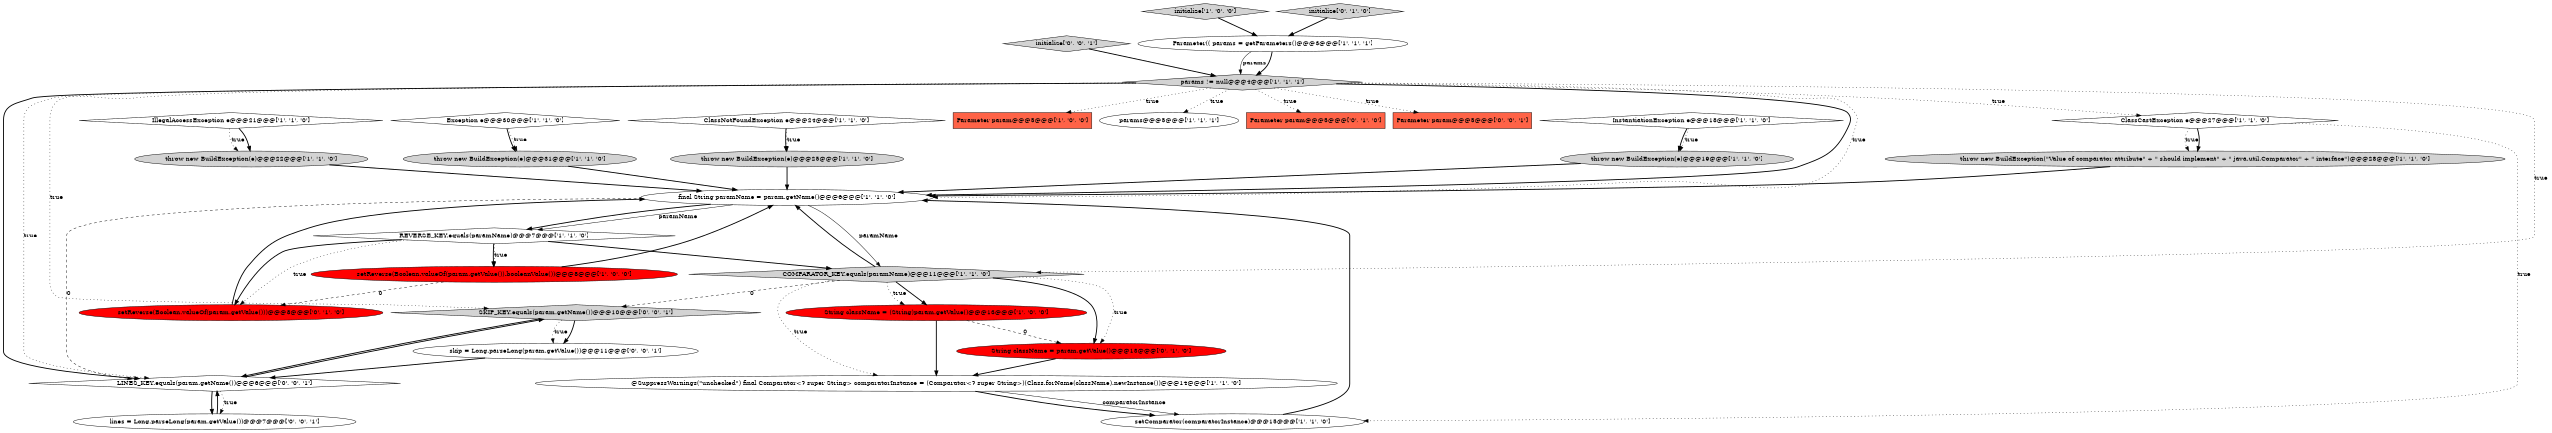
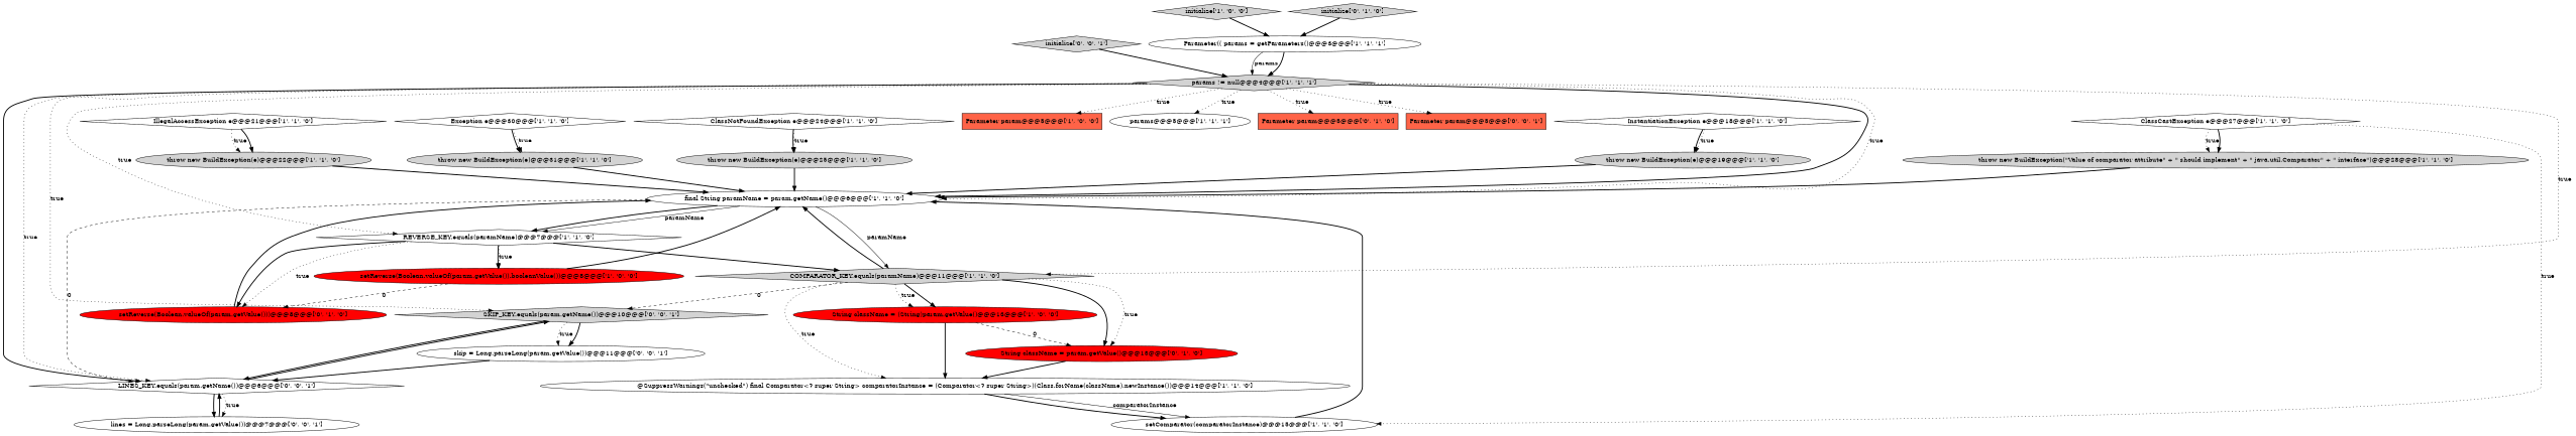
  digraph {
    node [fillcolor=white shape=ellipse style=filled]
    edge [style=bold]
    n1 [fillcolor=lightgray label="throw new BuildException(e)@@@19@@@['1', '1', '0']"]
    n2 [label="final String paramName = param.getName()@@@6@@@['1', '1', '0']"]
    n3 [label="REVERSE_KEY.equals(paramName)@@@7@@@['1', '1', '0']" shape=diamond]
    n4 [label="LINES_KEY.equals(param.getName())@@@6@@@['0', '0', '1']" shape=diamond]
    n5 [fillcolor=lightgray label="COMPARATOR_KEY.equals(paramName)@@@11@@@['1', '1', '0']" shape=diamond]
    n6 [fillcolor=red label="setReverse(Boolean.valueOf(param.getValue()))@@@8@@@['0', '1', '0']"]
    n7 [fillcolor=red label="setReverse(Boolean.valueOf(param.getValue()).booleanValue())@@@8@@@['1', '0', '0']"]
    n8 [fillcolor=lightgray label="SKIP_KEY.equals(param.getName())@@@10@@@['0', '0', '1']" shape=diamond]
    n9 [label="lines = Long.parseLong(param.getValue())@@@7@@@['0', '0', '1']"]
    n10 [fillcolor=red label="String className = (String)param.getValue()@@@13@@@['1', '0', '0']"]
    n11 [fillcolor=red label="String className = param.getValue()@@@13@@@['0', '1', '0']"]
    n12 [label="@SuppressWarnings(\"unchecked\") final Comparator<? super String> comparatorInstance = (Comparator<? super String>)(Class.forName(className).newInstance())@@@14@@@['1', '1', '0']"]
    n13 [fillcolor=lightgray label="initialize['0', '0', '1']" shape=diamond]
    n14 [fillcolor=lightgray label="params != null@@@4@@@['1', '1', '1']" shape=diamond]
    n15 [label="Parameter(( params = getParameters()@@@3@@@['1', '1', '1']"]
    n16 [fillcolor=tomato label="Parameter param@@@5@@@['1', '0', '0']" shape=box]
    n17 [label="params@@@5@@@['1', '1', '1']"]
    n18 [fillcolor=tomato label="Parameter param@@@5@@@['0', '1', '0']" shape=box]
    n19 [fillcolor=tomato label="Parameter param@@@5@@@['0', '0', '1']" shape=box]
    n20 [label="skip = Long.parseLong(param.getValue())@@@11@@@['0', '0', '1']"]
    n21 [label="setComparator(comparatorInstance)@@@15@@@['1', '1', '0']"]
    n22 [label="Exception e@@@30@@@['1', '1', '0']" shape=diamond]
    n23 [fillcolor=lightgray label="throw new BuildException(e)@@@31@@@['1', '1', '0']"]
    n24 [fillcolor=lightgray label="initialize['1', '0', '0']" shape=diamond]
    n25 [fillcolor=lightgray label="throw new BuildException(e)@@@22@@@['1', '1', '0']"]
    n26 [label="ClassCastException e@@@27@@@['1', '1', '0']" shape=diamond]
    n27 [fillcolor=lightgray label="throw new BuildException(\"Value of comparator attribute\" + \" should implement\" + \" java.util.Comparator\" + \" interface\")@@@28@@@['1', '1', '0']"]
    n28 [label="InstantiationException e@@@18@@@['1', '1', '0']" shape=diamond]
    n29 [label="ClassNotFoundException e@@@24@@@['1', '1', '0']" shape=diamond]
    n30 [fillcolor=lightgray label="throw new BuildException(e)@@@25@@@['1', '1', '0']"]
    n31 [fillcolor=lightgray label="initialize['0', '1', '0']" shape=diamond]
    n32 [label="IllegalAccessException e@@@21@@@['1', '1', '0']" shape=diamond]
    n1 -> n2
    n2 -> n3
    n2 -> n3 [label=paramName style=solid]
    n2 -> n4 [label=0 style=dashed]
    n2 -> n5 [label=paramName style=solid]
    n3 -> n5
    n3 -> n6
    n3 -> n6 [label=true style=dotted]
    n3 -> n7
    n3 -> n7 [label=true style=dotted]
    n4 -> n8
    n4 -> n9 [label=true style=dotted]
    n4 -> n9
    n5 -> n2
    n5 -> n8 [label=0 style=dashed]
    n5 -> n10
    n5 -> n10 [label=true style=dotted]
    n5 -> n11 [label=true style=dotted]
    n5 -> n11
    n5 -> n12 [label=true style=dotted]
    n6 -> n2
    n7 -> n2
    n7 -> n6 [label=0 style=dashed]
    n8 -> n4
    n8 -> n20
    n8 -> n20 [label=true style=dotted]
    n9 -> n4
    n10 -> n11 [label=0 style=dashed]
    n10 -> n12
    n11 -> n12
    n12 -> n21 [label=comparatorInstance style=solid]
    n12 -> n21
    n13 -> n14
    n14 -> n2
    n14 -> n2 [label=true style=dotted]
-   n14 -> n26 [label=true style=dotted]
+   n14 -> n3 [label=true style=dotted]
    n14 -> n4 [label=true style=dotted]
    n14 -> n4
    n14 -> n5 [label=true style=dotted]
    n14 -> n8 [label=true style=dotted]
    n14 -> n16 [label=true style=dotted]
    n14 -> n17 [label=true style=dotted]
    n14 -> n18 [label=true style=dotted]
    n14 -> n19 [label=true style=dotted]
    n15 -> n14 [label=params style=solid]
    n15 -> n14
    n20 -> n4
    n21 -> n2
    n22 -> n23 [label=true style=dotted]
    n22 -> n23
    n23 -> n2
    n24 -> n15
    n25 -> n2
    n26 -> n21 [label=true style=dotted]
    n26 -> n27 [label=true style=dotted]
    n26 -> n27
    n27 -> n2
    n28 -> n1
    n28 -> n1 [label=true style=dotted]
    n29 -> n30
    n29 -> n30 [label=true style=dotted]
    n30 -> n2
    n31 -> n15
    n32 -> n25 [label=true style=dotted]
    n32 -> n25
  }
